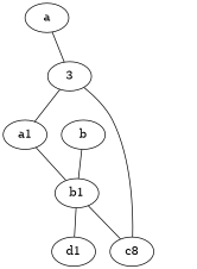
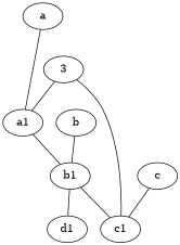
  graph {
    node [labelfontsize=50]
    a1
    b1
    d1
-   c1 [label=c8]
+   c1
    b
    3
+   c
    a
    a1 -- b1
    b1 -- d1
    b1 -- c1
    b -- b1
    3 -- a1
    3 -- c1
-   a -- 3
+   c -- c1
+   a -- a1
  }
